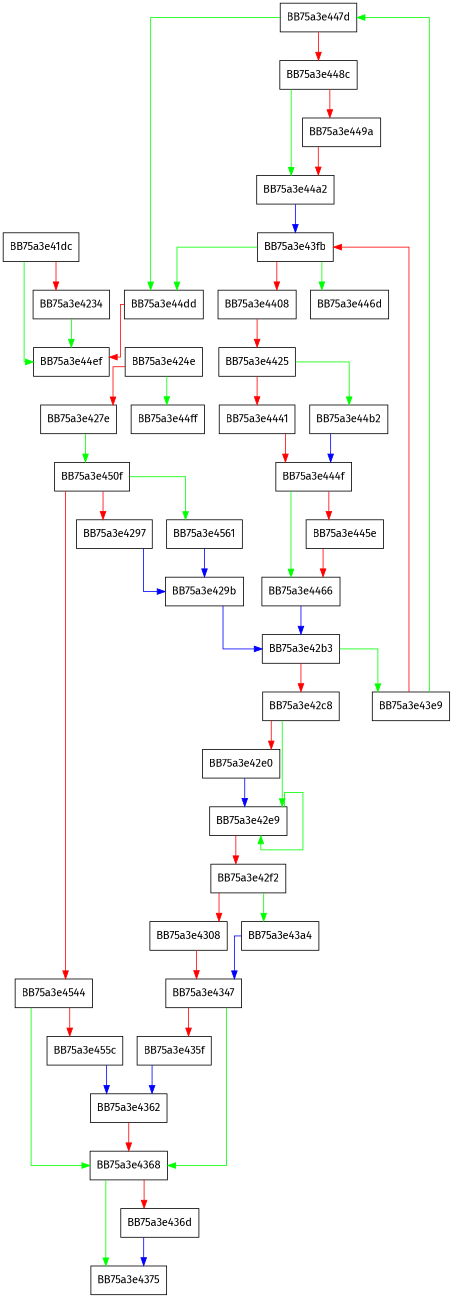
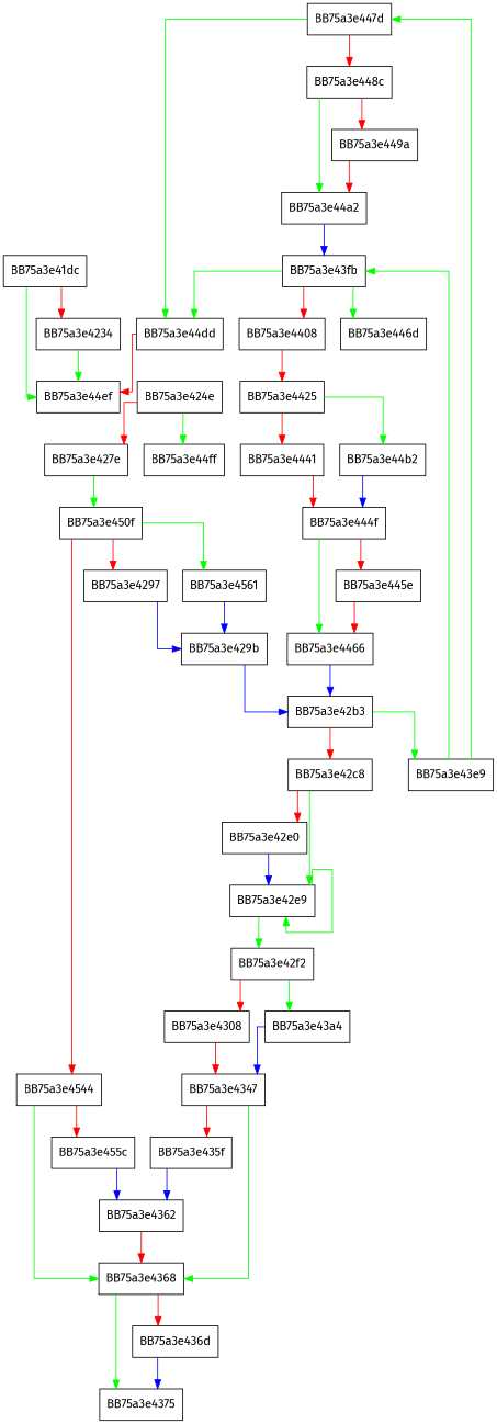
  digraph {
    fontname="Fira Sans"
    splines=ortho
    node [fontname="Fira Sans" shape=box]
    edge [color=red fontname="Fira Sans"]
    BB75a3e41dc
    BB75a3e44ef
    BB75a3e4234
    BB75a3e424e
    BB75a3e44ff
    BB75a3e427e
    BB75a3e450f
    BB75a3e4297
    BB75a3e4561
    BB75a3e4544
    BB75a3e429b
    BB75a3e4368
    BB75a3e455c
    BB75a3e42b3
    BB75a3e43e9
    BB75a3e42c8
    BB75a3e447d
    BB75a3e43fb
    BB75a3e42e9
    BB75a3e42e0
    BB75a3e44dd
    BB75a3e448c
    BB75a3e4408
    BB75a3e446d
    BB75a3e42f2
    BB75a3e43a4
    BB75a3e4308
    BB75a3e4347
    BB75a3e435f
    BB75a3e4375
    BB75a3e436d
    BB75a3e4362
    BB75a3e44a2
    BB75a3e449a
    BB75a3e4425
    BB75a3e44b2
    BB75a3e4441
    BB75a3e444f
    BB75a3e4466
    BB75a3e445e
    BB75a3e41dc -> BB75a3e44ef [color=green]
    BB75a3e41dc -> BB75a3e4234
    BB75a3e4234 -> BB75a3e44ef [color=green]
    BB75a3e424e -> BB75a3e44ff [color=green]
    BB75a3e424e -> BB75a3e427e
    BB75a3e427e -> BB75a3e450f [color=green]
    BB75a3e450f -> BB75a3e4297
    BB75a3e450f -> BB75a3e4561 [color=green]
    BB75a3e450f -> BB75a3e4544
    BB75a3e4297 -> BB75a3e429b [color=blue]
    BB75a3e4561 -> BB75a3e429b [color=blue]
    BB75a3e4544 -> BB75a3e4368 [color=green]
    BB75a3e4544 -> BB75a3e455c
    BB75a3e429b -> BB75a3e42b3 [color=blue]
    BB75a3e4368 -> BB75a3e4375 [color=green]
    BB75a3e4368 -> BB75a3e436d
    BB75a3e455c -> BB75a3e4362 [color=blue]
    BB75a3e42b3 -> BB75a3e43e9 [color=green]
    BB75a3e42b3 -> BB75a3e42c8
    BB75a3e43e9 -> BB75a3e447d [color=green]
-   BB75a3e43e9 -> BB75a3e43fb
+   BB75a3e43e9 -> BB75a3e43fb [color=green]
    BB75a3e42c8 -> BB75a3e42e9 [color=green]
    BB75a3e42c8 -> BB75a3e42e0
    BB75a3e447d -> BB75a3e44dd [color=green]
    BB75a3e447d -> BB75a3e448c
    BB75a3e43fb -> BB75a3e44dd [color=green]
    BB75a3e43fb -> BB75a3e4408
    BB75a3e43fb -> BB75a3e446d [color=green]
    BB75a3e42e9 -> BB75a3e42e9 [color=green]
-   BB75a3e42e9 -> BB75a3e42f2
+   BB75a3e42e9 -> BB75a3e42f2 [color=green]
    BB75a3e42e0 -> BB75a3e42e9 [color=blue]
    BB75a3e44dd -> BB75a3e44ef
    BB75a3e448c -> BB75a3e44a2 [color=green]
    BB75a3e448c -> BB75a3e449a
    BB75a3e4408 -> BB75a3e4425
    BB75a3e42f2 -> BB75a3e43a4 [color=green]
    BB75a3e42f2 -> BB75a3e4308
    BB75a3e43a4 -> BB75a3e4347 [color=blue]
    BB75a3e4308 -> BB75a3e4347
    BB75a3e4347 -> BB75a3e4368 [color=green]
    BB75a3e4347 -> BB75a3e435f
    BB75a3e435f -> BB75a3e4362 [color=blue]
    BB75a3e436d -> BB75a3e4375 [color=blue]
    BB75a3e4362 -> BB75a3e4368
    BB75a3e44a2 -> BB75a3e43fb [color=blue]
    BB75a3e449a -> BB75a3e44a2
    BB75a3e4425 -> BB75a3e44b2 [color=green]
    BB75a3e4425 -> BB75a3e4441
    BB75a3e44b2 -> BB75a3e444f [color=blue]
    BB75a3e4441 -> BB75a3e444f
    BB75a3e444f -> BB75a3e4466 [color=green]
    BB75a3e444f -> BB75a3e445e
    BB75a3e4466 -> BB75a3e42b3 [color=blue]
    BB75a3e445e -> BB75a3e4466
  }
